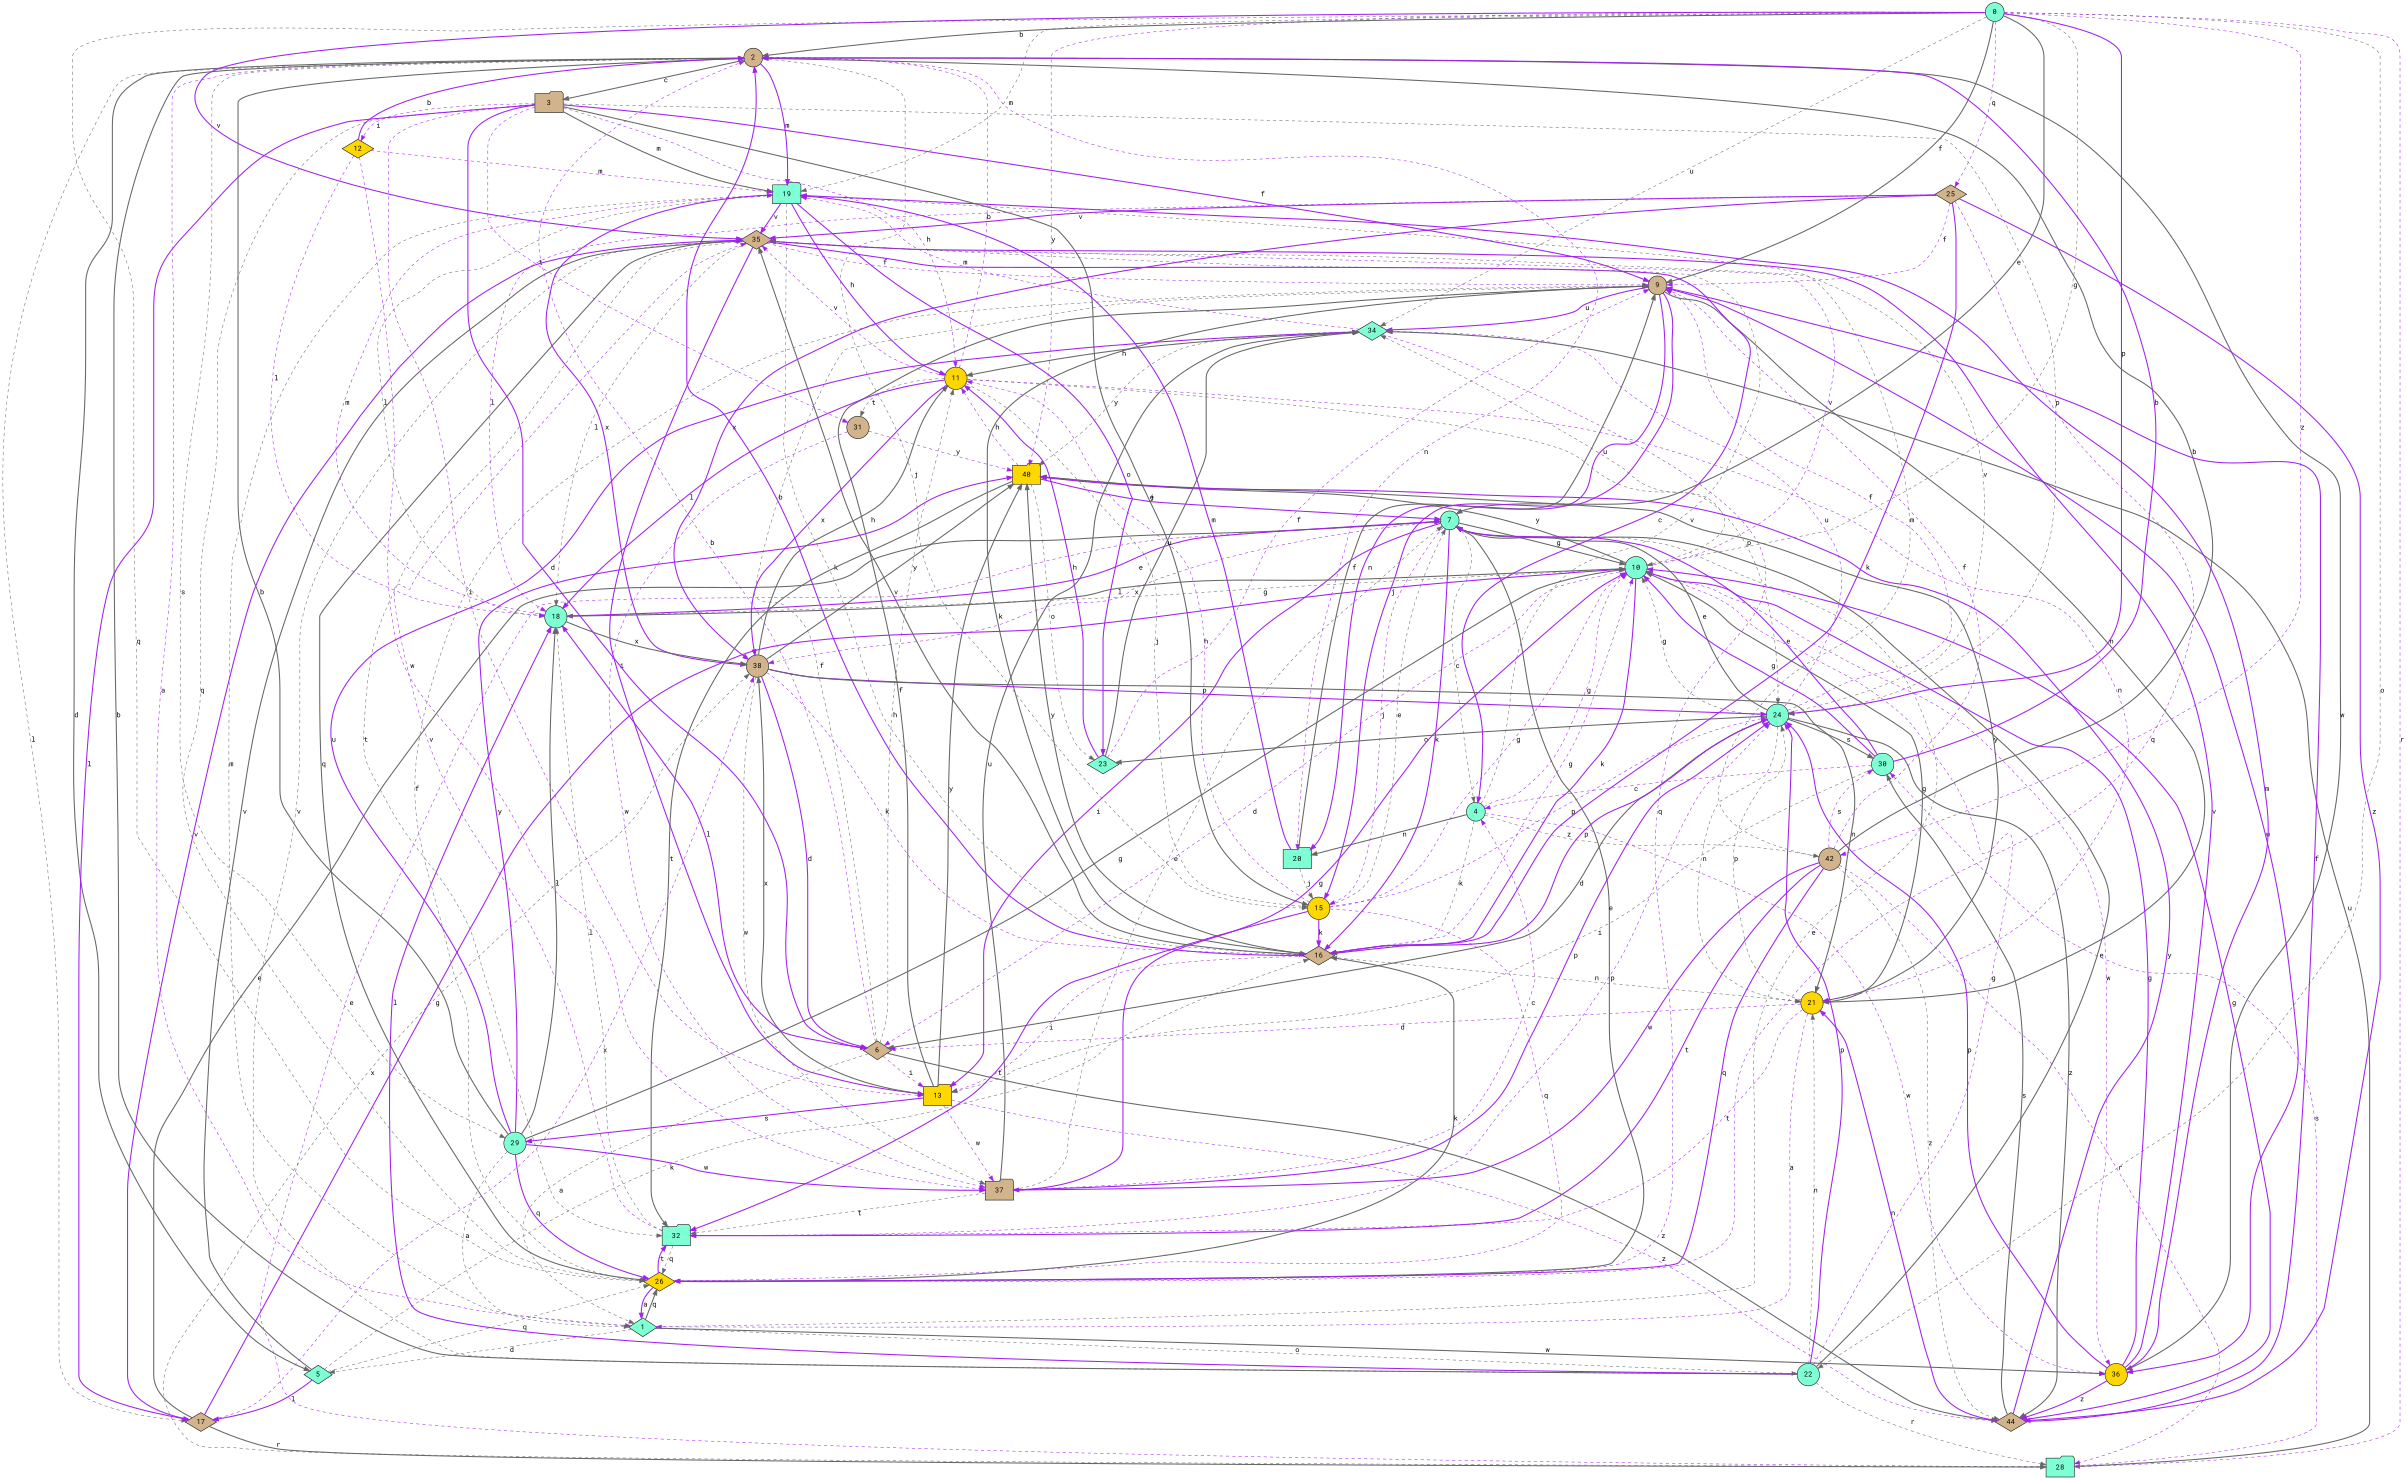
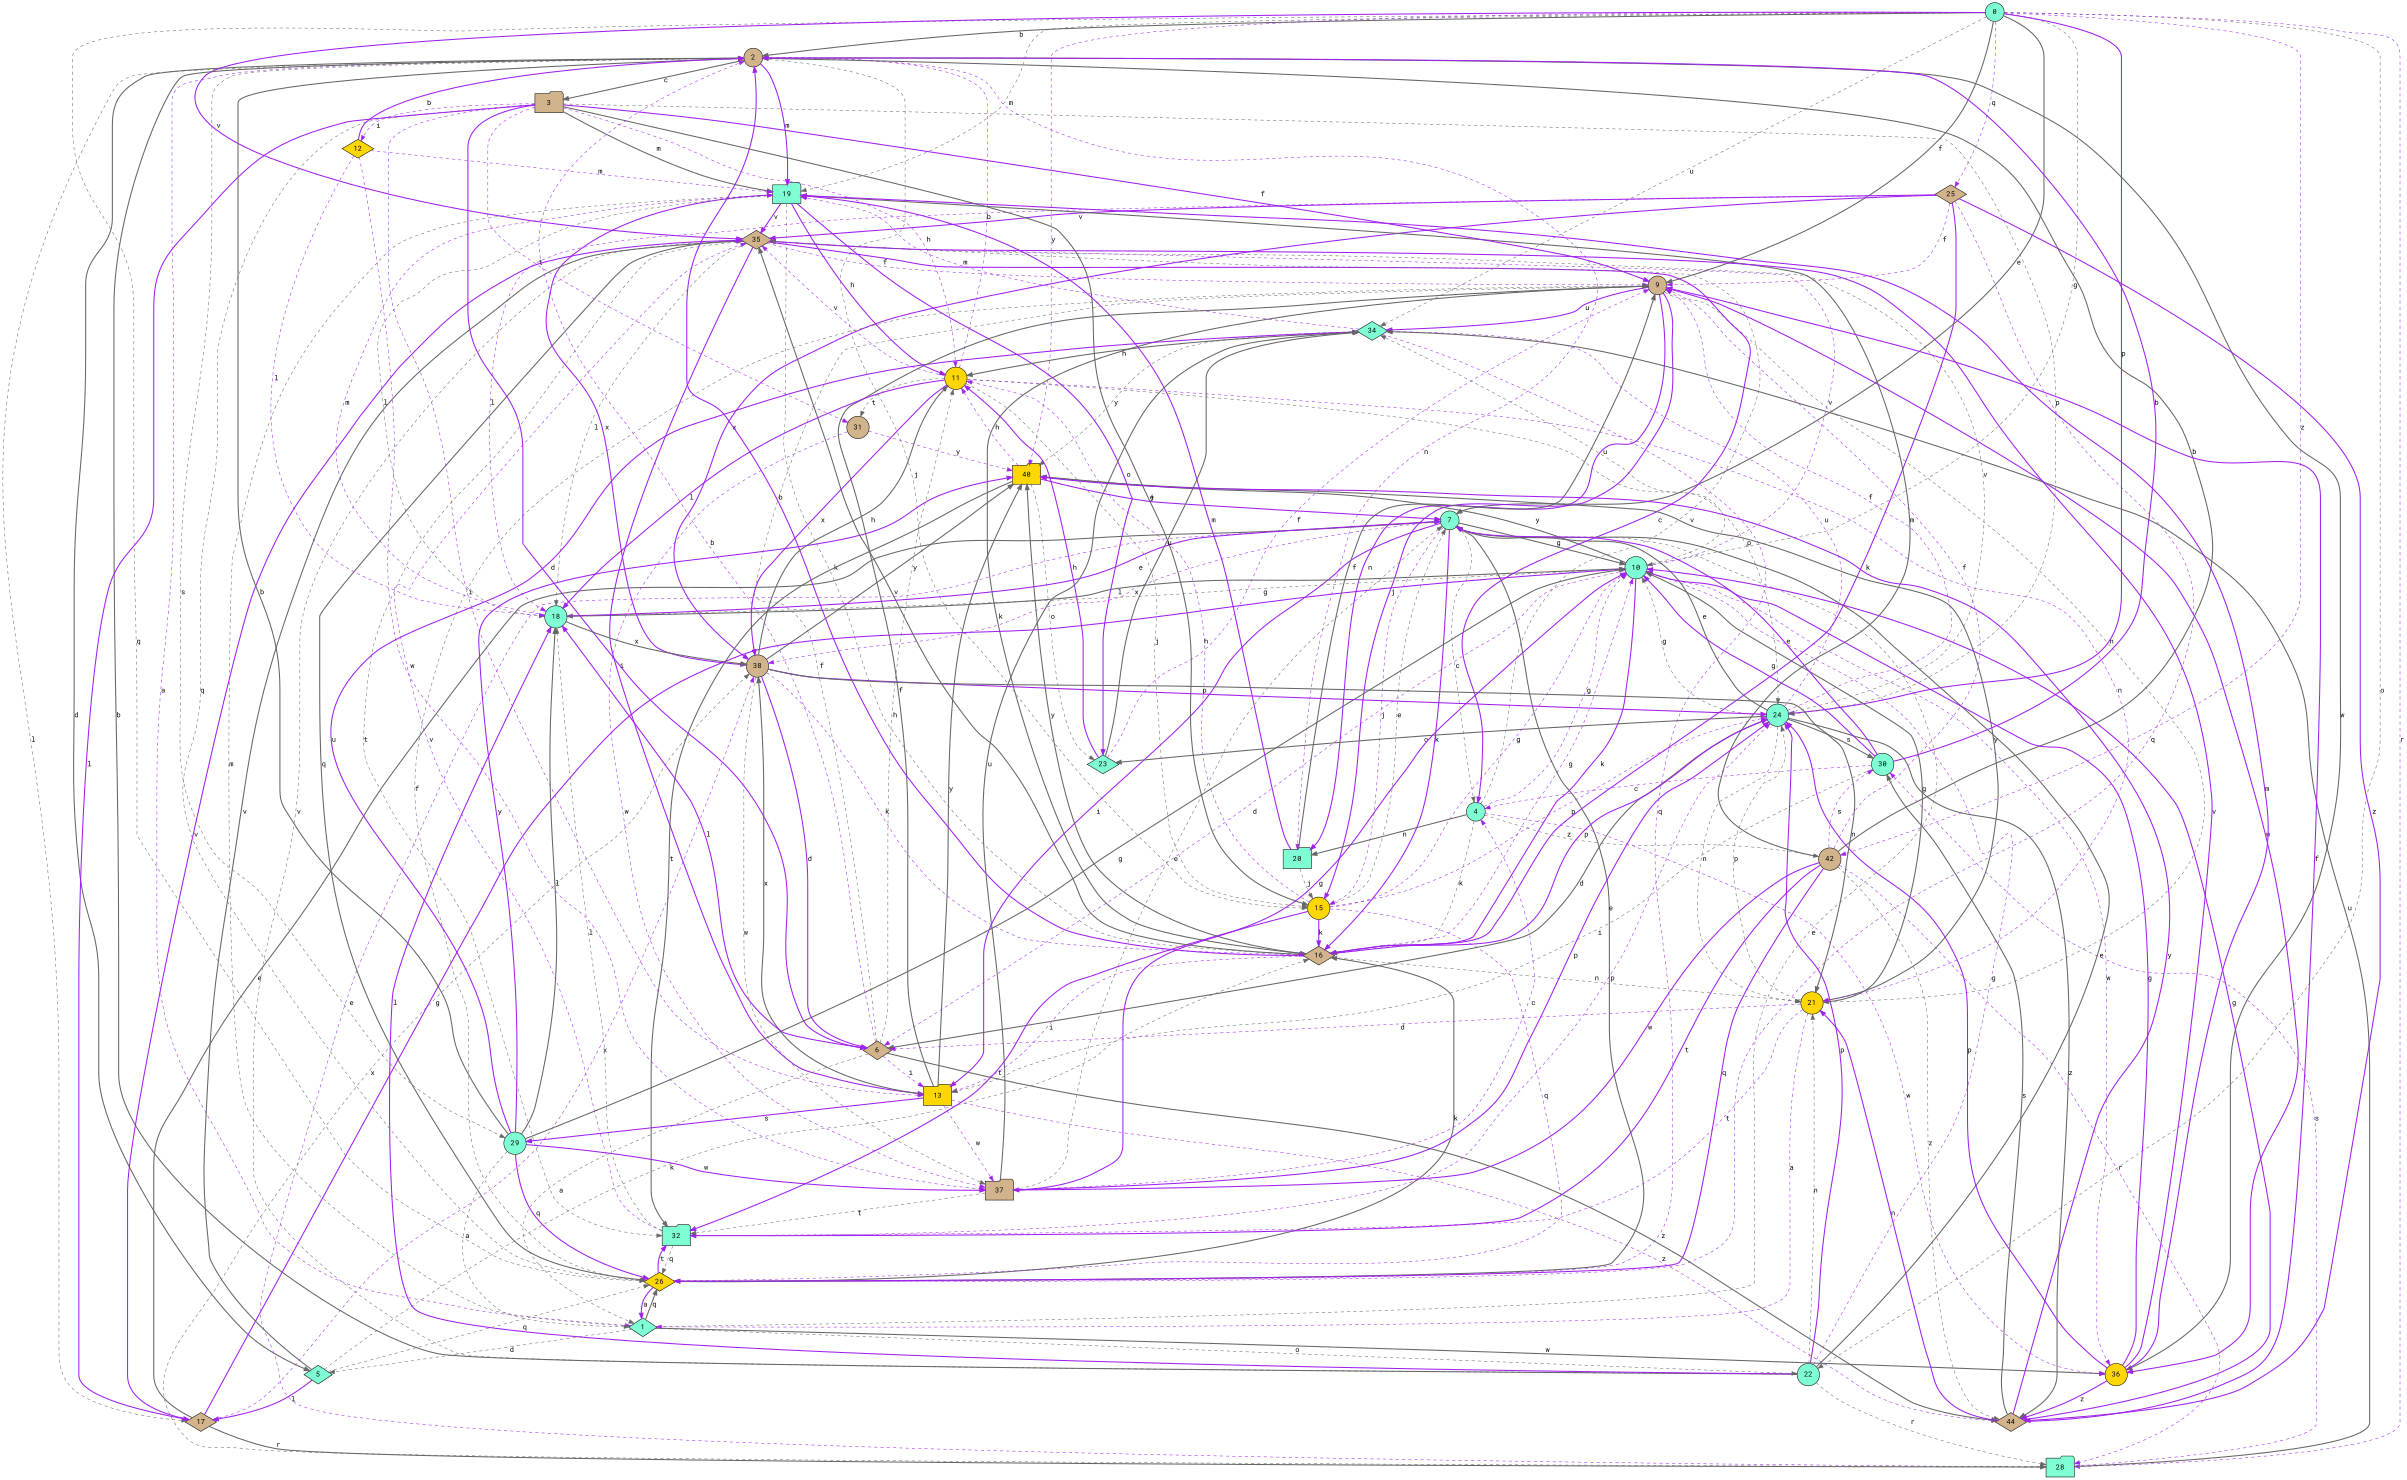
  strict digraph {
    fontname="Roboto Mono"
    node [fillcolor=aquamarine fontname="Roboto Mono" shape=circle style=filled]
    edge [color=purple fontname="Roboto Mono" style=bold]
    2 [fillcolor=tan]
    0
    7
    9 [fillcolor=tan]
    10
    19 [shape=folder]
    22
    24
    25 [fillcolor=tan shape=diamond]
    26 [fillcolor=gold shape=diamond]
    28 [shape=folder]
    34 [shape=diamond]
    35 [fillcolor=tan shape=diamond]
    40 [fillcolor=gold shape=folder]
    42 [fillcolor=tan]
    1 [shape=diamond]
    5 [shape=diamond]
    36 [fillcolor=gold]
    3 [fillcolor=tan shape=folder]
    15 [fillcolor=gold]
    17 [fillcolor=tan shape=diamond]
    20 [shape=folder]
    29
    13 [fillcolor=gold shape=folder]
    4
    16 [fillcolor=tan shape=diamond]
    38 [fillcolor=tan]
    21 [fillcolor=gold]
    6 [fillcolor=tan shape=diamond]
    18
    11 [fillcolor=gold]
    23 [shape=diamond]
    44 [fillcolor=tan shape=diamond]
    30
    32 [shape=folder]
    37 [fillcolor=tan shape=folder]
    12 [fillcolor=gold shape=diamond]
    31 [fillcolor=tan]
    2 -> 19 [label=m]
    2 -> 1 [label=a style=dashed]
    2 -> 5 [color=gray40 label=d]
    2 -> 36 [color=gray40 label=w]
    2 -> 3 [color=gray40 label=c]
    2 -> 15 [color=gray40 label=j style=dashed]
    2 -> 17 [color=gray40 label=l style=dashed]
    2 -> 20 [label=n style=dashed]
    2 -> 29 [color=gray40 label=s style=dashed]
    0 -> 2 [color=gray40 label=b]
    0 -> 7 [color=gray40 label=e]
    0 -> 9 [color=gray40 label=f]
    0 -> 10 [color=gray40 label=g style=dashed]
    0 -> 19 [color=gray40 label=m style=dashed]
    0 -> 22 [color=gray40 label=o style=dashed]
    0 -> 24 [label=p]
    0 -> 25 [label=q style=dashed]
    0 -> 26 [color=gray40 label=q style=dashed]
    0 -> 28 [label=r style=dashed]
    0 -> 34 [color=gray40 label=u style=dashed]
    0 -> 35 [label=v]
    0 -> 40 [label=y style=dashed]
    0 -> 42 [label=z style=dashed]
    7 -> 10 [color=gray40 label=g]
    7 -> 15 [label=j style=dashed]
    7 -> 13 [label=i]
    7 -> 4 [color=gray40 label=c style=dashed]
    7 -> 16 [label=k]
    7 -> 38 [label=x style=dashed]
    9 -> 34 [label=u]
    9 -> 36 [label=w]
    9 -> 15 [label=j]
    9 -> 20 [label=n]
    9 -> 16 [color=gray40 label=k]
-   9 -> 21 [color=gray40 label=n]
+   9 -> 21 [color=gray40 label=n style=dashed]
    10 -> 34 [color=gray40 label=u style=dashed]
    10 -> 35 [label=v style=dashed]
    10 -> 40 [color=gray40 label=y]
    10 -> 36 [label=w style=dashed]
    10 -> 16 [label=k]
    10 -> 6 [label=d style=dashed]
    10 -> 18 [color=gray40 label=l]
    19 -> 35 [label=v]
    19 -> 16 [color=gray40 label=k style=dashed]
    19 -> 38 [label=x]
    19 -> 18 [color=gray40 label=l style=dashed]
    19 -> 11 [label=h]
    19 -> 23 [label=o]
    22 -> 2 [color=gray40 label=b]
    22 -> 7 [color=gray40 label=e]
    22 -> 10 [label=g style=dashed]
    22 -> 24 [label=p]
    22 -> 28 [color=gray40 label=r style=dashed]
    22 -> 35 [color=gray40 label=v style=dashed]
    22 -> 21 [color=gray40 label=n style=dashed]
    22 -> 18 [label=l]
    24 -> 7 [color=gray40 label=e]
    24 -> 9 [label=f style=dashed]
    24 -> 10 [color=gray40 label=g style=dashed]
    24 -> 34 [label=u style=dashed]
    24 -> 35 [color=gray40 label=v style=dashed]
    24 -> 21 [color=gray40 label=n style=dashed]
    24 -> 6 [color=gray40 label=d]
    24 -> 23 [color=gray40 label=o]
    24 -> 44 [color=gray40 label=z]
    24 -> 30 [color=gray40 label=s]
    25 -> 9 [label=f style=dashed]
    25 -> 26 [label=q style=dashed]
    25 -> 35 [label=v]
    25 -> 16 [label=k]
    25 -> 38 [label=x]
    25 -> 18 [label=l style=dashed]
    25 -> 44 [label=z]
    26 -> 7 [color=gray40 label=e]
    26 -> 9 [color=gray40 label=f style=dashed]
    26 -> 1 [label=a]
    26 -> 16 [color=gray40 label=k]
    26 -> 32 [label=t]
    28 -> 7 [label=e style=dashed]
    28 -> 34 [color=gray40 label=u]
    28 -> 38 [color=gray40 label=x style=dashed]
    28 -> 30 [label=s style=dashed]
    34 -> 19 [label=m style=dashed]
    34 -> 26 [label=q style=dashed]
    34 -> 40 [color=gray40 label=y style=dashed]
    34 -> 11 [color=gray40 label=h]
    35 -> 9 [label=f style=dashed]
    35 -> 26 [color=gray40 label=q]
    35 -> 13 [label=i]
    35 -> 4 [label=c]
    35 -> 18 [color=gray40 label=l style=dashed]
    35 -> 32 [color=gray40 label=t style=dashed]
    40 -> 7 [label=e]
    40 -> 11 [label=h style=dashed]
    40 -> 23 [color=gray40 label=o style=dashed]
    40 -> 32 [color=gray40 label=t]
    42 -> 2 [color=gray40 label=b]
    42 -> 9 [label=f style=dashed]
-   42 -> 19 [color=gray40 label=m style=dashed]
+   42 -> 19 [color=gray40 label=m]
    42 -> 26 [label=q]
    42 -> 28 [label=r style=dashed]
    42 -> 44 [color=gray40 label=z style=dashed]
    42 -> 30 [label=s style=dashed]
    42 -> 32 [label=t]
    42 -> 37 [label=w]
    1 -> 7 [color=gray40 label=e style=dashed]
    1 -> 19 [color=gray40 label=m style=dashed]
    1 -> 22 [color=gray40 label=o style=dashed]
    1 -> 26 [color=gray40 label=q]
    1 -> 5 [color=gray40 label=d style=dashed]
    1 -> 36 [color=gray40 label=w]
    5 -> 26 [color=gray40 label=q style=dashed]
    5 -> 35 [color=gray40 label=v]
    5 -> 17 [label=l]
    5 -> 16 [color=gray40 label=k style=dashed]
    36 -> 10 [label=g]
    36 -> 19 [label=m]
    36 -> 24 [label=p]
    36 -> 35 [label=v]
    36 -> 44 [label=z]
    3 -> 9 [label=f]
    3 -> 19 [color=gray40 label=m]
    3 -> 24 [color=gray40 label=p style=dashed]
    3 -> 26 [color=gray40 label=q style=dashed]
    3 -> 15 [color=gray40 label=j]
    3 -> 17 [label=l]
    3 -> 13 [label=i style=dashed]
    3 -> 6 [label=d]
    3 -> 11 [label=h style=dashed]
    3 -> 12 [label=i style=dashed]
    3 -> 31 [label=t style=dashed]
    15 -> 7 [color=gray40 label=e style=dashed]
    15 -> 10 [label=g style=dashed]
    15 -> 24 [label=p style=dashed]
    15 -> 26 [label=q style=dashed]
    15 -> 16 [label=k]
    15 -> 11 [label=h style=dashed]
    15 -> 32 [label=t]
    17 -> 7 [color=gray40 label=e]
    17 -> 10 [label=g]
    17 -> 28 [color=gray40 label=r]
    17 -> 35 [label=v]
    17 -> 38 [label=x style=dashed]
    20 -> 9 [color=gray40 label=f]
    20 -> 19 [label=m]
    20 -> 15 [color=gray40 label=j style=dashed]
    29 -> 2 [color=gray40 label=b]
    29 -> 10 [color=gray40 label=g]
    29 -> 26 [label=q]
    29 -> 34 [label=u]
    29 -> 40 [label=y]
    29 -> 1 [color=gray40 label=a style=dashed]
    29 -> 18 [color=gray40 label=l]
    29 -> 37 [label=w]
    13 -> 9 [color=gray40 label=f]
    13 -> 40 [color=gray40 label=y]
    13 -> 29 [label=s]
    13 -> 38 [color=gray40 label=x]
    13 -> 44 [label=z style=dashed]
    13 -> 37 [label=w style=dashed]
    4 -> 10 [label=g style=dashed]
    4 -> 35 [color=gray40 label=v style=dashed]
    4 -> 42 [color=gray40 label=z style=dashed]
    4 -> 36 [label=w style=dashed]
    4 -> 20 [color=gray40 label=n]
    4 -> 16 [color=gray40 label=k style=dashed]
    16 -> 2 [label=b]
    16 -> 10 [label=g style=dashed]
    16 -> 24 [label=p]
    16 -> 35 [color=gray40 label=v]
    16 -> 40 [color=gray40 label=y]
    16 -> 13 [label=i style=dashed]
    16 -> 21 [color=gray40 label=n style=dashed]
    38 -> 24 [label=p]
    38 -> 40 [color=gray40 label=y]
    38 -> 16 [label=k style=dashed]
    38 -> 21 [color=gray40 label=n]
    38 -> 6 [label=d]
    38 -> 11 [color=gray40 label=h]
    38 -> 37 [color=gray40 label=w style=dashed]
    21 -> 10 [color=gray40 label=g]
    21 -> 24 [color=gray40 label=p style=dashed]
    21 -> 40 [color=gray40 label=y]
    21 -> 1 [label=a style=dashed]
    21 -> 6 [label=d style=dashed]
    21 -> 32 [label=t style=dashed]
    6 -> 2 [label=b style=dashed]
    6 -> 9 [color=gray40 label=f style=dashed]
    6 -> 1 [color=gray40 label=a style=dashed]
    6 -> 13 [label=i style=dashed]
    6 -> 18 [label=l]
    6 -> 11 [color=gray40 label=h style=dashed]
    6 -> 44 [color=gray40 label=z]
    18 -> 7 [label=e]
    18 -> 10 [color=gray40 label=g style=dashed]
    18 -> 19 [label=m style=dashed]
    18 -> 38 [color=gray40 label=x]
    11 -> 2 [label=b style=dashed]
    11 -> 24 [color=gray40 label=p style=dashed]
    11 -> 35 [label=v style=dashed]
    11 -> 15 [color=gray40 label=j style=dashed]
    11 -> 38 [label=x]
    11 -> 21 [label=n style=dashed]
    11 -> 18 [label=l]
    11 -> 31 [color=gray40 label=t style=dashed]
    23 -> 9 [label=f style=dashed]
    23 -> 34 [color=gray40 label=u]
    23 -> 11 [label=h]
    44 -> 9 [label=f]
    44 -> 10 [label=g]
    44 -> 40 [label=y]
    44 -> 21 [label=n]
    44 -> 30 [color=gray40 label=s]
    30 -> 2 [label=b]
    30 -> 7 [label=e]
    30 -> 10 [label=g]
    30 -> 13 [color=gray40 label=i style=dashed]
    30 -> 4 [label=c style=dashed]
    32 -> 24 [label=p style=dashed]
    32 -> 26 [color=gray40 label=q style=dashed]
    32 -> 35 [label=v style=dashed]
    32 -> 18 [color=gray40 label=l style=dashed]
    37 -> 7 [color=gray40 label=e style=dashed]
    37 -> 10 [label=g]
    37 -> 24 [label=p]
    37 -> 34 [color=gray40 label=u]
    37 -> 4 [label=c style=dashed]
    37 -> 32 [color=gray40 label=t style=dashed]
    12 -> 2 [label=b]
    12 -> 19 [label=m style=dashed]
    12 -> 18 [label=l style=dashed]
    12 -> 37 [label=w style=dashed]
    31 -> 40 [label=y style=dashed]
    31 -> 37 [label=w style=dashed]
  }
